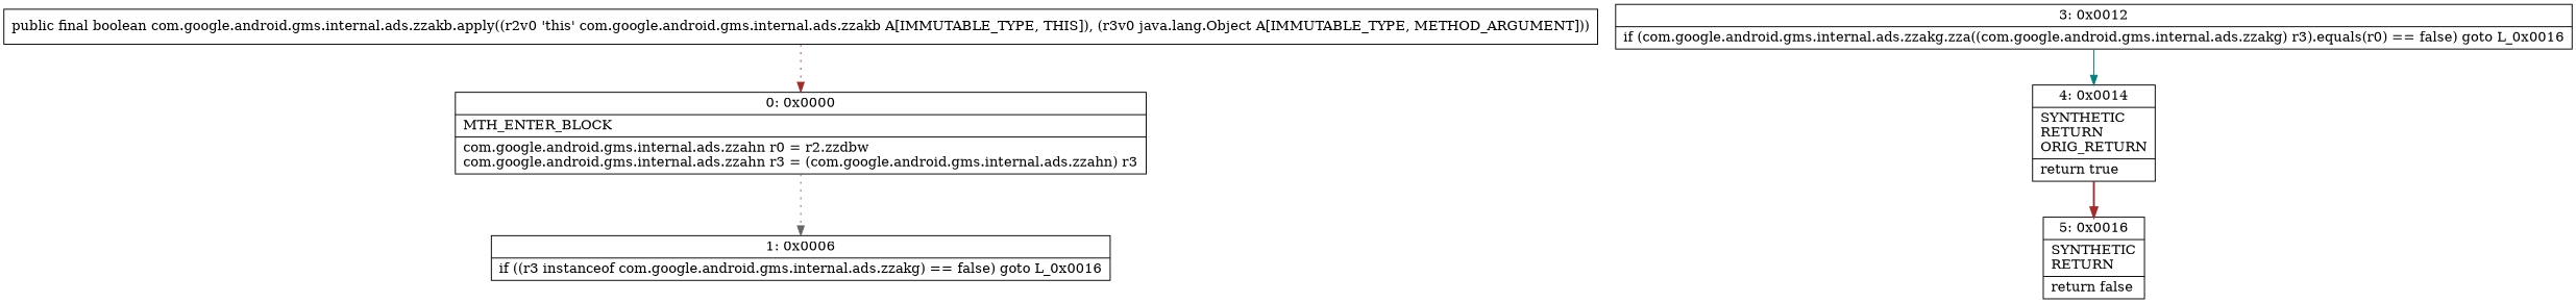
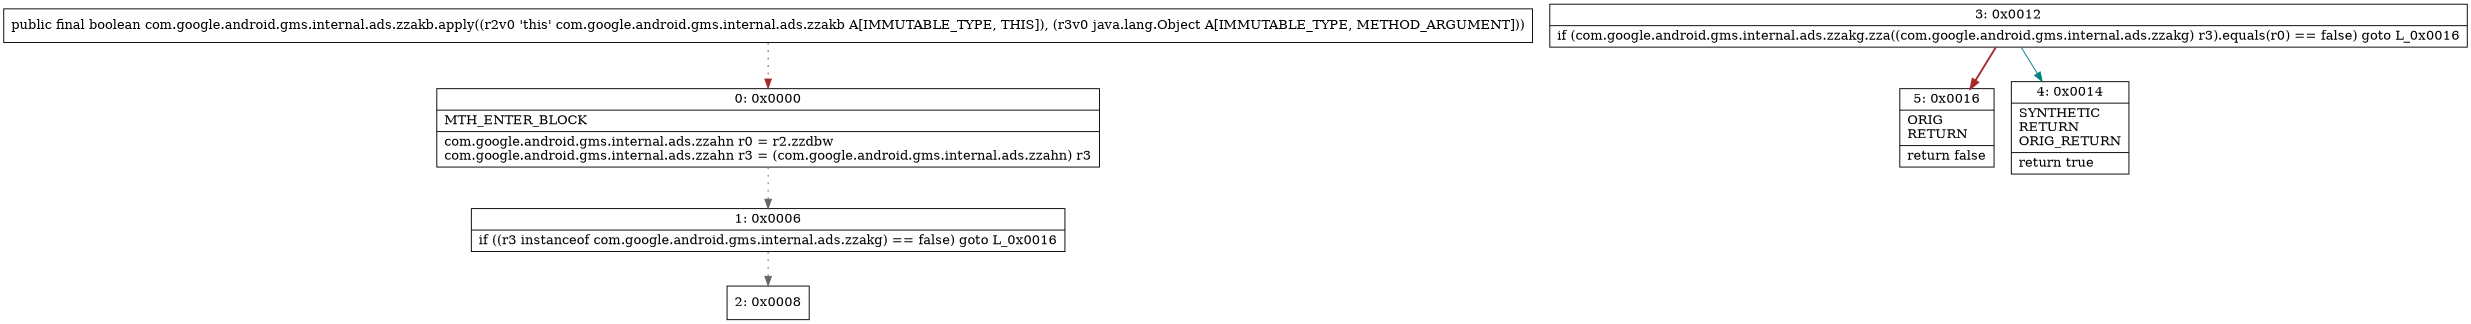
  digraph {
    node [shape=record]
    edge [color=gray40 style=dotted]
    n1 [label="{0\:\ 0x0000|MTH_ENTER_BLOCK\l|com.google.android.gms.internal.ads.zzahn r0 = r2.zzdbw\lcom.google.android.gms.internal.ads.zzahn r3 = (com.google.android.gms.internal.ads.zzahn) r3\l}"]
    n2 [label="{1\:\ 0x0006|if ((r3 instanceof com.google.android.gms.internal.ads.zzakg) == false) goto L_0x0016\l}"]
-   n4 [label="{5\:\ 0x0016|SYNTHETIC\lRETURN\l|return false\l}"]
+   n3 [label="{2\:\ 0x0008}"]
+   n4 [label="{5\:\ 0x0016|ORIG\lRETURN\l|return false\l}"]
    n5 [label="{3\:\ 0x0012|if (com.google.android.gms.internal.ads.zzakg.zza((com.google.android.gms.internal.ads.zzakg) r3).equals(r0) == false) goto L_0x0016\l}"]
    n6 [label="{4\:\ 0x0014|SYNTHETIC\lRETURN\lORIG_RETURN\l|return true\l}"]
    n7 [label="{public final boolean com.google.android.gms.internal.ads.zzakb.apply((r2v0 'this' com.google.android.gms.internal.ads.zzakb A[IMMUTABLE_TYPE, THIS]), (r3v0 java.lang.Object A[IMMUTABLE_TYPE, METHOD_ARGUMENT])) }"]
    n1 -> n2
-   n6 -> n4 [color=brown style=bold]
+   n2 -> n3
+   n5 -> n4 [color=brown style=bold]
    n5 -> n6 [color=teal style=solid]
    n7 -> n1 [color=brown]
  }
